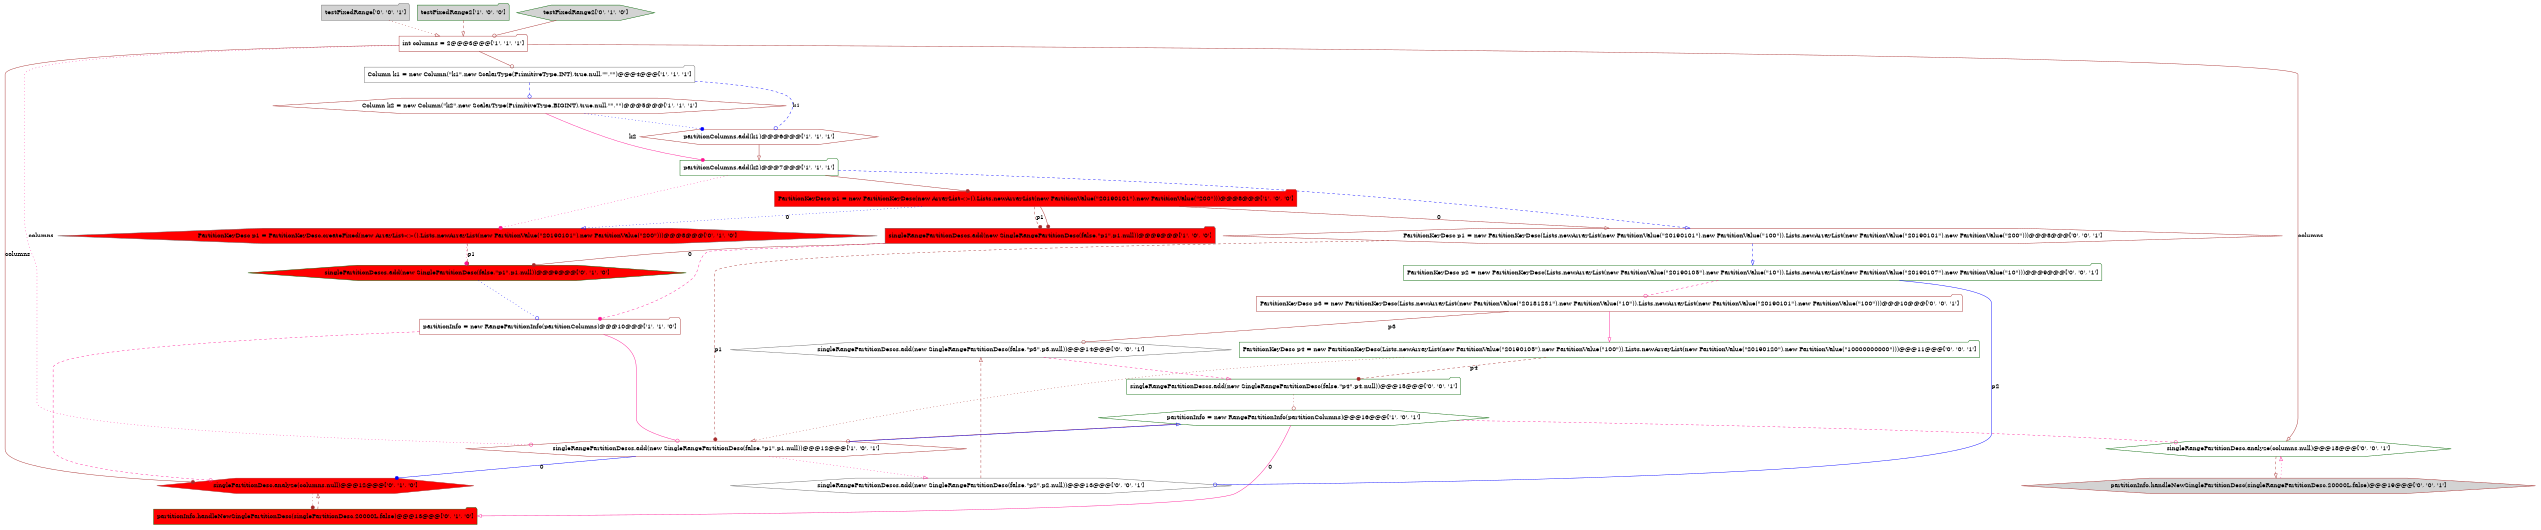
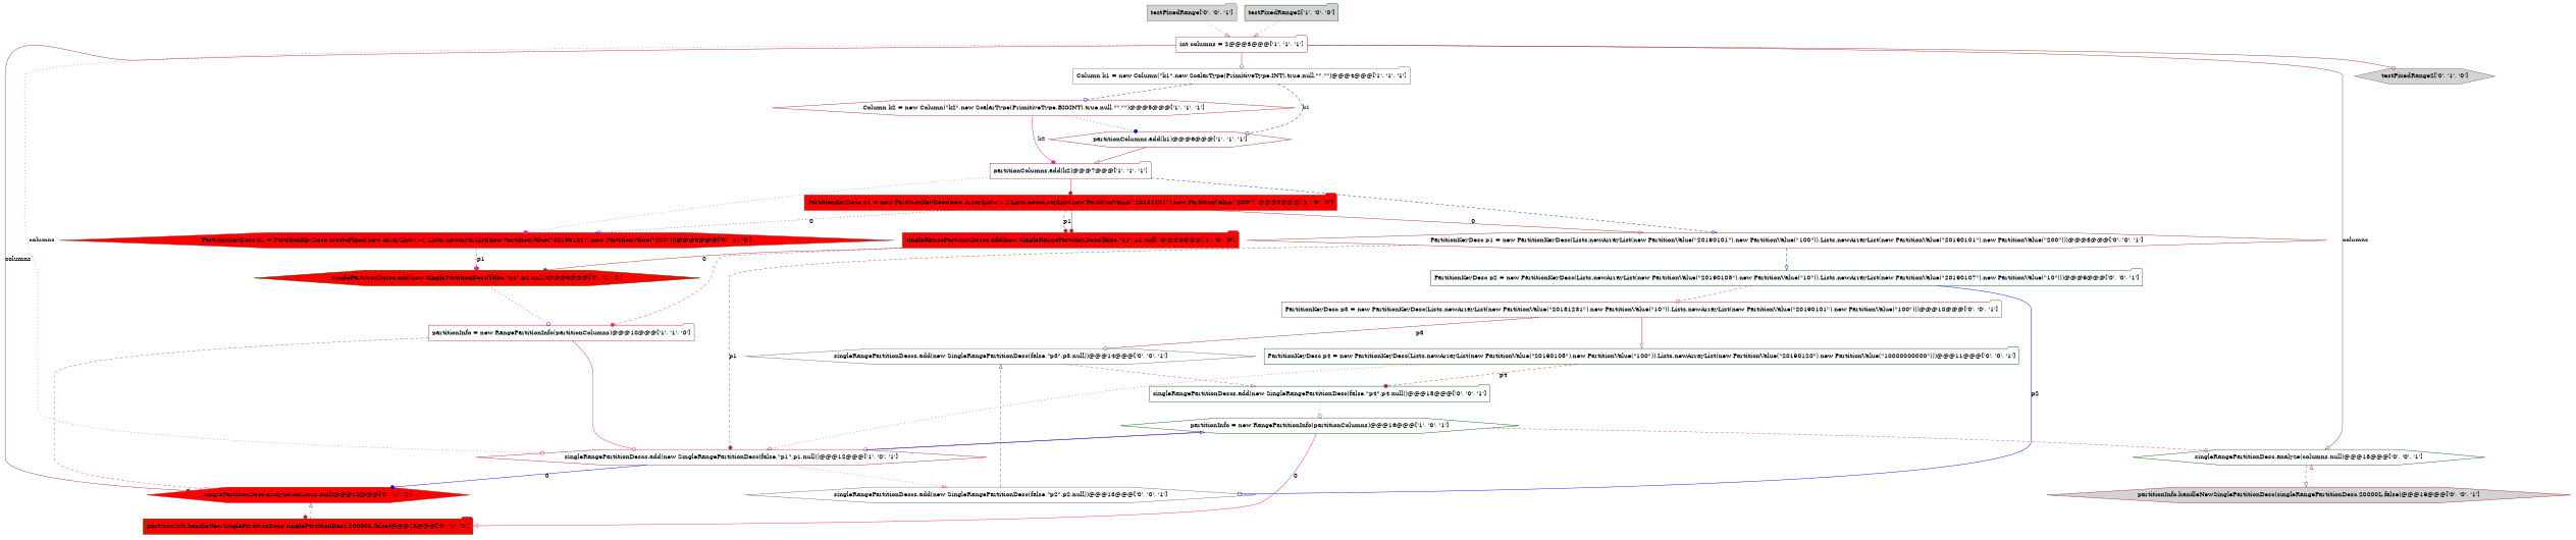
  digraph {
    node [color=brown fillcolor=white shape=hexagon style=filled]
    edge [arrowhead=onormal color=brown style=solid]
    n1 [color=gray40 label="singleRangePartitionDescs.add(new SingleRangePartitionDesc(false,\"p3\",p3,null))@@@14@@@['0', '0', '1']"]
    n2 [color=darkgreen label="singleRangePartitionDescs.add(new SingleRangePartitionDesc(false,\"p4\",p4,null))@@@15@@@['0', '0', '1']" shape=folder]
    n3 [color=darkgreen label="partitionInfo = new RangePartitionInfo(partitionColumns)@@@16@@@['1', '0', '1']"]
    n4 [color=gray40 fillcolor=lightgray label="testFixedRange['0', '0', '1']" shape=folder]
    n5 [label="int columns = 2@@@3@@@['1', '1', '1']" shape=folder]
    n6 [label="singleRangePartitionDescs.add(new SingleRangePartitionDesc(false,\"p1\",p1,null))@@@12@@@['1', '0', '1']"]
    n7 [fillcolor=red label="singlePartitionDesc.analyze(columns,null)@@@12@@@['0', '1', '0']"]
    n8 [color=gray40 label="Column k1 = new Column(\"k1\",new ScalarType(PrimitiveType.INT),true,null,\"\",\"\")@@@4@@@['1', '1', '1']" shape=folder]
    n9 [color=darkgreen label="singleRangePartitionDesc.analyze(columns,null)@@@18@@@['0', '0', '1']"]
    n10 [color=darkgreen label="PartitionKeyDesc p4 = new PartitionKeyDesc(Lists.newArrayList(new PartitionValue(\"20190105\"),new PartitionValue(\"100\")),Lists.newArrayList(new PartitionValue(\"20190120\"),new PartitionValue(\"10000000000\")))@@@11@@@['0', '0', '1']" shape=folder]
    n11 [color=gray40 label="singleRangePartitionDescs.add(new SingleRangePartitionDesc(false,\"p2\",p2,null))@@@13@@@['0', '0', '1']"]
    n12 [label="PartitionKeyDesc p3 = new PartitionKeyDesc(Lists.newArrayList(new PartitionValue(\"20181231\"),new PartitionValue(\"10\")),Lists.newArrayList(new PartitionValue(\"20190101\"),new PartitionValue(\"100\")))@@@10@@@['0', '0', '1']" shape=folder]
    n13 [color=darkgreen fillcolor=lightgray label="testFixedRange2['1', '0', '0']" shape=folder]
    n14 [label="partitionInfo = new RangePartitionInfo(partitionColumns)@@@10@@@['1', '1', '0']" shape=folder]
    n15 [color=darkgreen fillcolor=red label="partitionInfo.handleNewSinglePartitionDesc(singlePartitionDesc,20000L,false)@@@13@@@['0', '1', '0']" shape=folder]
    n16 [label="PartitionKeyDesc p1 = new PartitionKeyDesc(Lists.newArrayList(new PartitionValue(\"20190101\"),new PartitionValue(\"100\")),Lists.newArrayList(new PartitionValue(\"20190101\"),new PartitionValue(\"200\")))@@@8@@@['0', '0', '1']"]
    n17 [color=darkgreen label="PartitionKeyDesc p2 = new PartitionKeyDesc(Lists.newArrayList(new PartitionValue(\"20190105\"),new PartitionValue(\"10\")),Lists.newArrayList(new PartitionValue(\"20190107\"),new PartitionValue(\"10\")))@@@9@@@['0', '0', '1']" shape=folder]
    n18 [color=darkgreen fillcolor=red label="singlePartitionDescs.add(new SinglePartitionDesc(false,\"p1\",p1,null))@@@9@@@['0', '1', '0']"]
    n19 [label="Column k2 = new Column(\"k2\",new ScalarType(PrimitiveType.BIGINT),true,null,\"\",\"\")@@@5@@@['1', '1', '1']"]
    n20 [label="partitionColumns.add(k1)@@@6@@@['1', '1', '1']"]
-   n21 [color=darkgreen label="partitionColumns.add(k2)@@@7@@@['1', '1', '1']" shape=folder]
+   n21 [label="partitionColumns.add(k2)@@@7@@@['1', '1', '1']" shape=folder]
    n22 [fillcolor=red label="PartitionKeyDesc p1 = new PartitionKeyDesc(new ArrayList<>(),Lists.newArrayList(new PartitionValue(\"20190101\"),new PartitionValue(\"200\")))@@@8@@@['1', '0', '0']" shape=folder]
    n23 [color=gray40 fillcolor=red label="singleRangePartitionDescs.add(new SingleRangePartitionDesc(false,\"p1\",p1,null))@@@9@@@['1', '0', '0']" shape=folder]
    n24 [color=gray40 fillcolor=red label="PartitionKeyDesc p1 = PartitionKeyDesc.createFixed(new ArrayList<>(),Lists.newArrayList(new PartitionValue(\"20190101\"),new PartitionValue(\"200\")))@@@8@@@['0', '1', '0']"]
    n25 [fillcolor=lightgray label="partitionInfo.handleNewSinglePartitionDesc(singleRangePartitionDesc,20000L,false)@@@19@@@['0', '0', '1']"]
-   n26 [color=darkgreen fillcolor=lightgray label="testFixedRange2['0', '1', '0']"]
+   n26 [color=gray40 fillcolor=lightgray label="testFixedRange2['0', '1', '0']"]
    n1 -> n2 [color=deeppink style=dashed]
    n2 -> n3 [arrowhead=odot style=dotted]
    n3 -> n6 [arrowhead=odot]
    n3 -> n9 [arrowhead=odot color=deeppink style=dashed]
    n3 -> n15 [color=deeppink label=0]
    n4 -> n5 [style=dotted]
    n5 -> n6 [arrowhead=odot color=deeppink label=columns style=dotted]
    n5 -> n7 [arrowhead=dot label=columns]
    n5 -> n8 [arrowhead=odot]
    n5 -> n9 [label=columns]
    n6 -> n3 [color=blue]
    n6 -> n7 [arrowhead=dot color=blue label=0]
    n6 -> n11 [color=deeppink style=dotted]
    n7 -> n15 [arrowhead=dot style=dotted]
    n8 -> n19 [arrowhead=odot color=blue style=dashed]
    n8 -> n20 [arrowhead=odot color=blue label=k1 style=dashed]
    n9 -> n25 [style=dashed]
    n10 -> n2 [arrowhead=dot label=p4 style=dashed]
    n10 -> n6 [style=dotted]
    n11 -> n1 [style=dashed]
    n12 -> n1 [arrowhead=odot label=p3]
    n12 -> n10 [color=deeppink]
-   n13 -> n5 [style=dashed]
+   n13 -> n5 [style=dotted]
    n14 -> n6 [arrowhead=odot color=deeppink]
    n14 -> n7 [arrowhead=odot color=deeppink style=dashed]
    n15 -> n7 [style=dashed]
    n16 -> n6 [arrowhead=dot label=p1 style=dashed]
    n16 -> n17 [color=blue style=dashed]
    n17 -> n11 [arrowhead=odot color=blue label=p2]
    n17 -> n12 [arrowhead=odot color=deeppink style=dashed]
    n18 -> n14 [arrowhead=odot color=blue style=dotted]
    n19 -> n20 [arrowhead=dot color=blue style=dotted]
    n19 -> n21 [arrowhead=dot color=deeppink label=k2]
    n20 -> n21
    n21 -> n16 [color=blue style=dashed]
    n21 -> n22 [arrowhead=dot]
    n21 -> n24 [arrowhead=dot color=deeppink style=dotted]
    n22 -> n16 [label=0]
    n22 -> n23 [arrowhead=dot label=p1 style=dashed]
    n22 -> n23 [arrowhead=dot]
    n22 -> n24 [color=blue label=0 style=dotted]
    n23 -> n14 [arrowhead=dot color=deeppink style=dashed]
    n23 -> n18 [arrowhead=dot label=0]
    n24 -> n18 [arrowhead=dot label=p1 style=dashed]
    n24 -> n18 [arrowhead=dot color=deeppink style=dotted]
    n25 -> n9 [color=deeppink style=dotted]
-   n26 -> n5 [arrowhead=odot]
+   n5 -> n26 [arrowhead=odot]
  }
